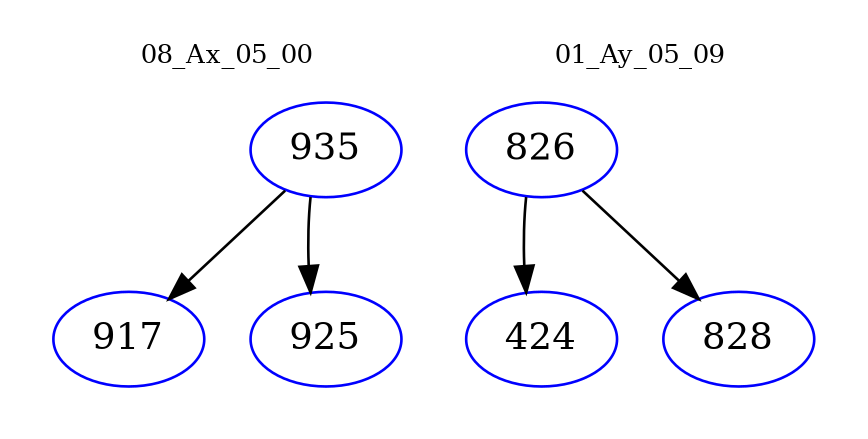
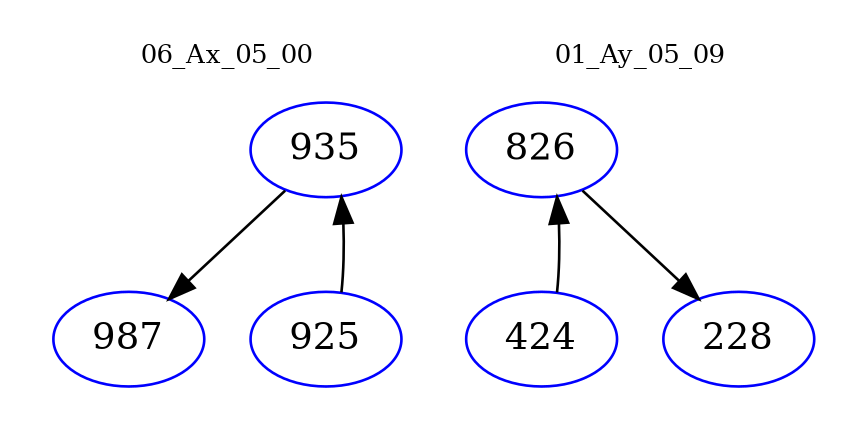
  digraph {
    node [color=blue]
    edge [color=black]
    n1 [label=935]
-   n2 [label=917]
+   n2 [label=987]
    n3 [label=925]
    n4 [label=826]
    n5 [label=424]
-   n6 [label=828]
+   n6 [label=228]
    subgraph cluster_1 {
      color=white
      fontsize=10
-     label="08_Ax_05_00"
+     label="06_Ax_05_00"
      n1
      n2
      n3
    }
    subgraph cluster_2 {
      color=white
      fontsize=10
      label="01_Ay_05_09"
      n4
      n5
      n6
    }
    n1 -> n2
-   n1 -> n3
-   n4 -> n5
+   n3 -> n1
+   n5 -> n4
    n4 -> n6
  }
